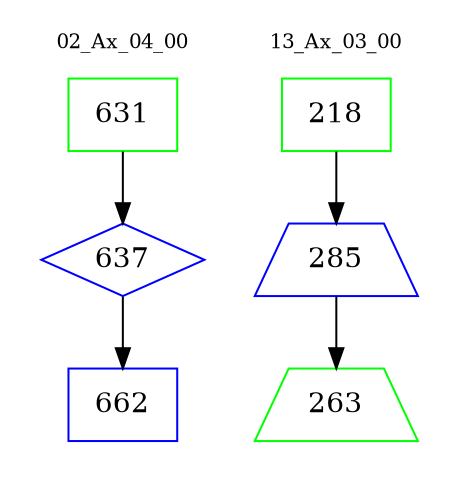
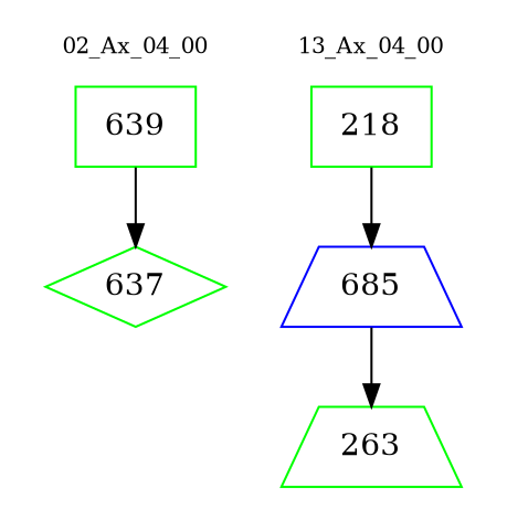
  digraph {
    node [color=green shape=box]
    edge [color=black]
-   n1 [label=631]
-   n2 [color=blue label=637 shape=diamond]
-   n3 [color=blue label=662]
+   n1 [label=639]
+   n2 [label=637 shape=diamond]
    n4 [label=218]
-   n5 [color=blue label=285 shape=trapezium]
+   n5 [color=blue label=685 shape=trapezium]
    n6 [label=263 shape=trapezium]
    subgraph cluster_1 {
      color=white
      fontsize=10
      label="02_Ax_04_00"
      n1
      n2
-     n3
    }
    subgraph cluster_2 {
      color=white
      fontsize=10
-     label="13_Ax_03_00"
+     label="13_Ax_04_00"
      n4
      n5
      n6
    }
    n1 -> n2
-   n2 -> n3
    n4 -> n5
    n5 -> n6
  }
